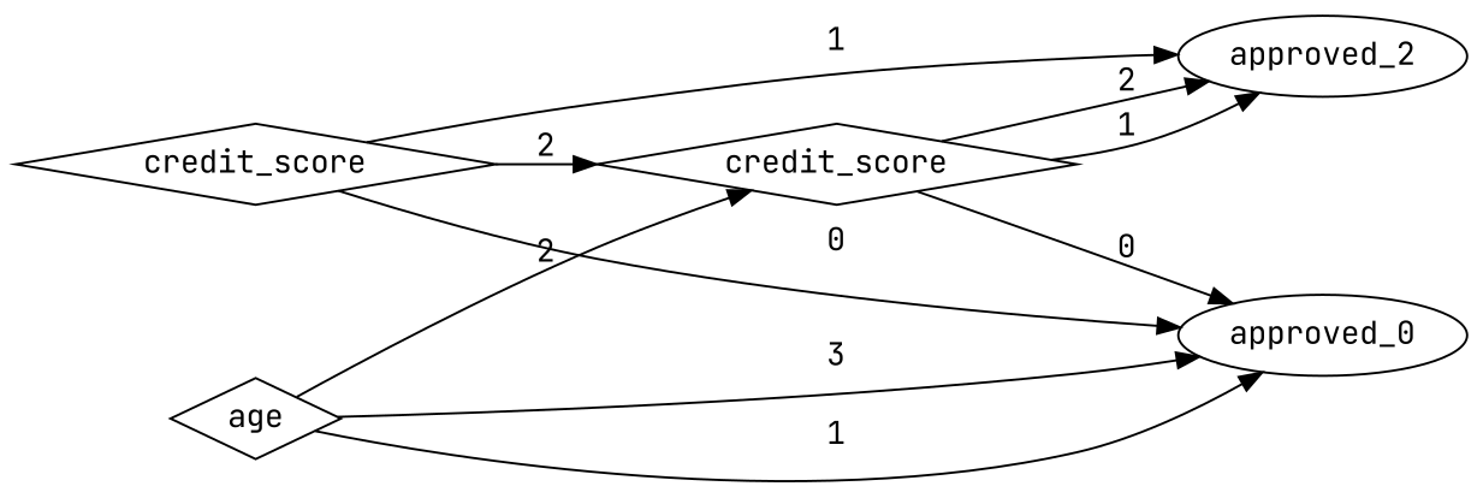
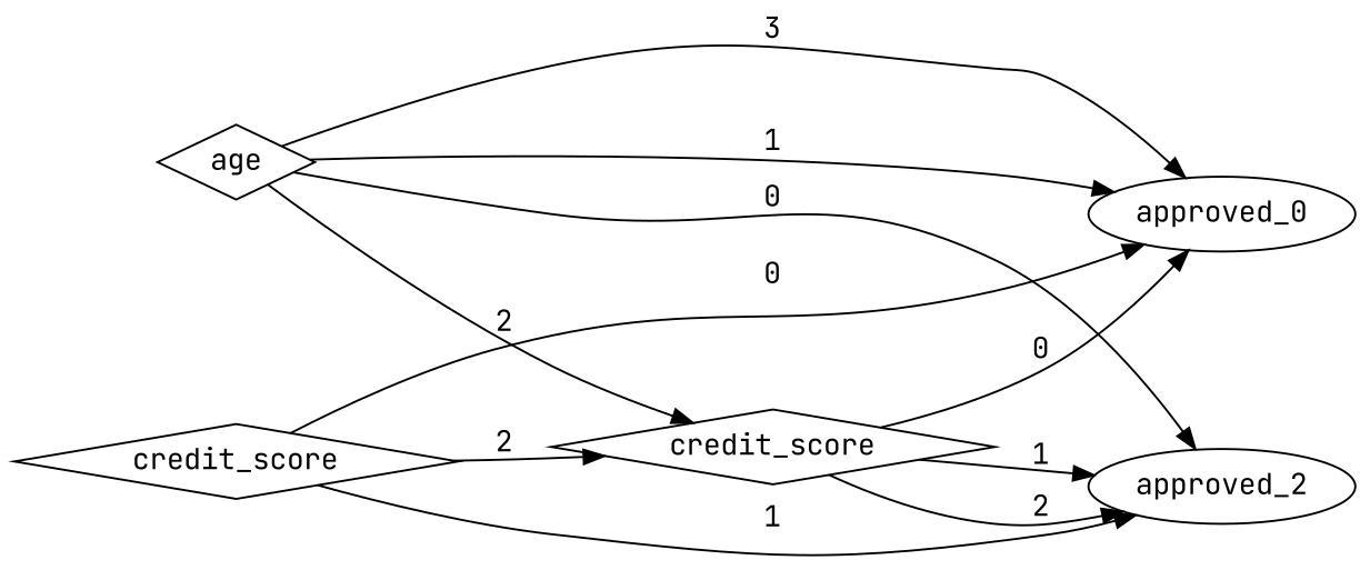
  digraph {
    fontname="JetBrains Mono"
    rankdir=LR
    node [fontname="JetBrains Mono" shape=diamond]
    edge [fontname="JetBrains Mono"]
    n1 [label=approved_2 shape=""]
    n2 [label=approved_0 shape=""]
    n3 [label=credit_score]
    n4 [label=age]
    n5 [label=credit_score]
    n3 -> n1 [label=2]
    n3 -> n1 [label=1]
    n3 -> n2 [label=0]
+   n4 -> n1 [label=0]
    n4 -> n2 [label=3]
    n4 -> n2 [label=1]
    n4 -> n3 [label=2]
    n5 -> n1 [label=1]
    n5 -> n2 [label=0]
    n5 -> n3 [label=2]
  }
